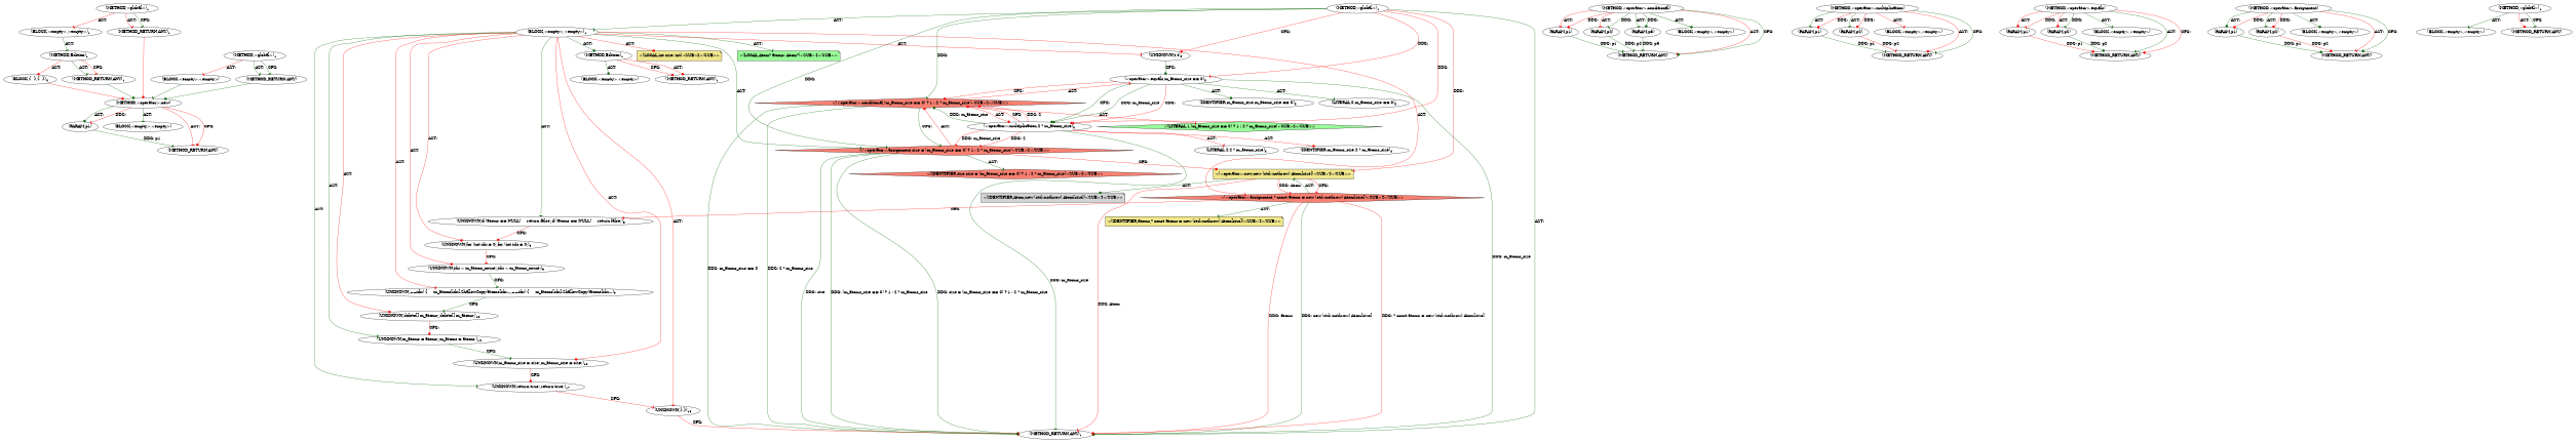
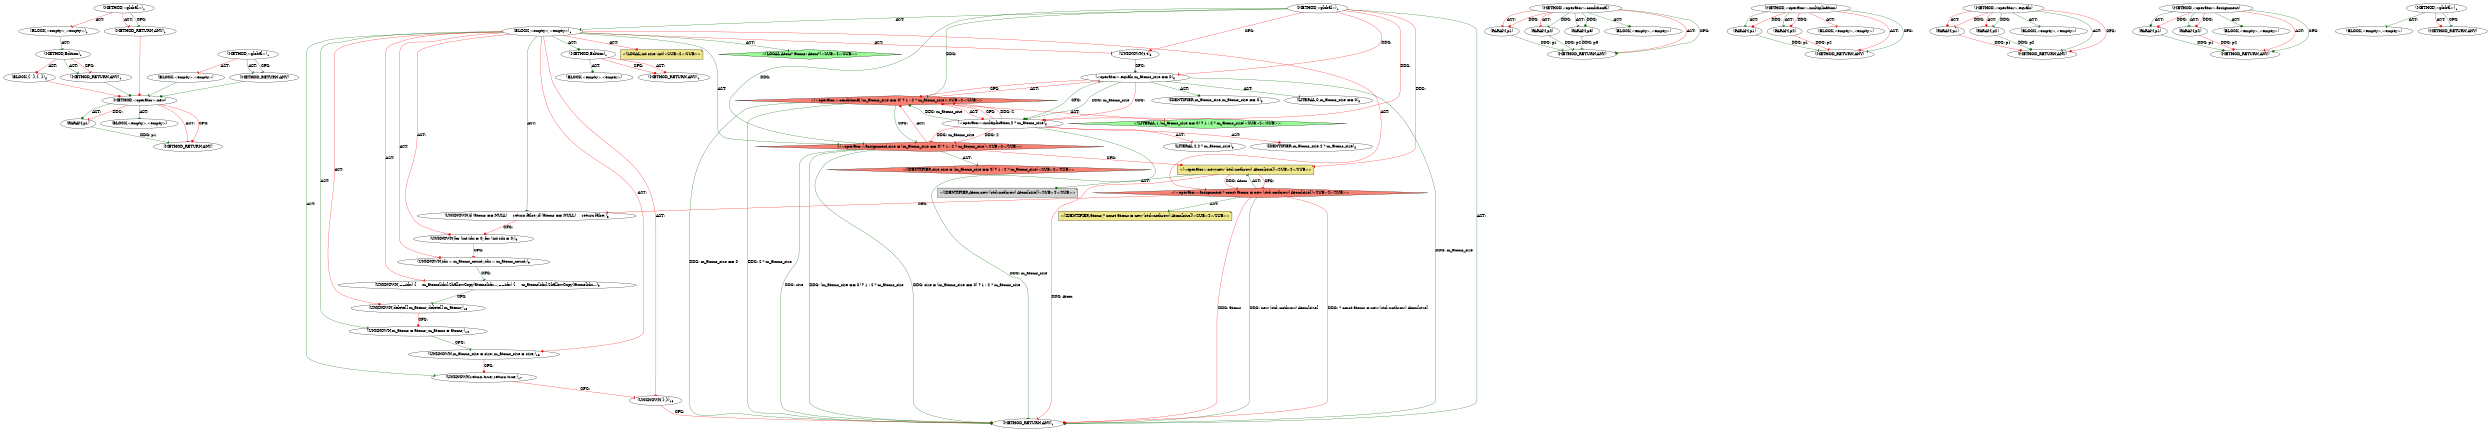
  digraph {
    edge [arrowhead=tee color=red]
    n1 [label=<(METHOD,&lt;global&gt;)<SUB>1</SUB>>]
    n2 [label=<(BLOCK,&lt;empty&gt;,&lt;empty&gt;)<SUB>1</SUB>>]
    n3 [label=<(METHOD_RETURN,ANY)<SUB>1</SUB>>]
    n4 [label=<(METHOD,Edition)<SUB>1</SUB>>]
    n5 [label=<(METHOD,&lt;operator&gt;.new)>]
    n6 [label=<(BLOCK,{  },{  })<SUB>2</SUB>>]
    n7 [label=<(METHOD_RETURN,ANY)<SUB>1</SUB>>]
    n8 [label=<(PARAM,p1)>]
    n9 [label=<(BLOCK,&lt;empty&gt;,&lt;empty&gt;)>]
    n10 [label=<(METHOD_RETURN,ANY)>]
    n11 [label=<(METHOD,&lt;global&gt;)<SUB>1</SUB>>]
    n12 [label=<(BLOCK,&lt;empty&gt;,&lt;empty&gt;)>]
    n13 [label=<(METHOD_RETURN,ANY)>]
    n14 [label=<(METHOD,&lt;global&gt;)<SUB>1</SUB>>]
    n15 [label=<(BLOCK,&lt;empty&gt;,&lt;empty&gt;)<SUB>1</SUB>>]
    n16 [label=<(UNKNOWN,t,t)<SUB>2</SUB>>]
    n17 [fillcolor=salmon label="<(&lt;operator&gt;.assignment,size = (m_atoms_size == 0) ? 1 : 2 * m_atoms_size)<SUB>2</SUB>>" shape=diamond style=filled]
    n18 [fillcolor=salmon label="<(&lt;operator&gt;.conditional,(m_atoms_size == 0) ? 1 : 2 * m_atoms_size)<SUB>2</SUB>>" shape=diamond style=filled]
    n19 [label=<(&lt;operator&gt;.equals,m_atoms_size == 0)<SUB>2</SUB>>]
    n20 [label=<(&lt;operator&gt;.multiplication,2 * m_atoms_size)<SUB>2</SUB>>]
    n21 [fillcolor=khaki label="<(&lt;operator&gt;.new,new (std::nothrow) Atom[size])<SUB>4</SUB>>" shape=note style=filled]
    n22 [label=<(METHOD_RETURN,ANY)<SUB>1</SUB>>]
    n23 [label=<(METHOD,Edition)<SUB>1</SUB>>]
    n24 [fillcolor=khaki label="<(LOCAL,int size: int)<SUB>2</SUB>>" shape=note style=filled]
-   n25 [fillcolor=palegreen label="<(LOCAL,Atom* atoms: Atom*)<SUB>4</SUB>>" shape=note style=filled]
+   n25 [fillcolor=palegreen label="<(LOCAL,Atom* atoms: Atom*)<SUB>4</SUB>>" shape=diamond style=filled]
    n26 [fillcolor=salmon label="<(&lt;operator&gt;.assignment,* const atoms = new (std::nothrow) Atom[size])<SUB>4</SUB>>" shape=diamond style=filled]
    n27 [label=<(UNKNOWN,if (atoms == NULL)     return false;,if (atoms == NULL)     return false;)<SUB>6</SUB>>]
    n28 [label=<(UNKNOWN,for (int idx = 0;,for (int idx = 0;)<SUB>9</SUB>>]
    n29 [label=<(UNKNOWN,idx &lt; m_atoms_count;,idx &lt; m_atoms_count;)<SUB>9</SUB>>]
    n30 [label=<(UNKNOWN,++idx) {     m_atoms[idx].ShallowCopy(atoms[idx...,++idx) {     m_atoms[idx].ShallowCopy(atoms[idx...)<SUB>9</SUB>>]
    n31 [label=<(UNKNOWN,delete[] m_atoms;,delete[] m_atoms;)<SUB>13</SUB>>]
    n32 [label=<(UNKNOWN,m_atoms = atoms;,m_atoms = atoms;)<SUB>14</SUB>>]
    n33 [label=<(UNKNOWN,m_atoms_size = size;,m_atoms_size = size;)<SUB>16</SUB>>]
    n34 [label=<(UNKNOWN,return true;,return true;)<SUB>17</SUB>>]
    n35 [label=<(UNKNOWN,},})<SUB>18</SUB>>]
    n36 [fillcolor=salmon label="<(IDENTIFIER,size,size = (m_atoms_size == 0) ? 1 : 2 * m_atoms_size)<SUB>2</SUB>>" shape=diamond style=filled]
    n37 [fillcolor=palegreen label="<(LITERAL,1,(m_atoms_size == 0) ? 1 : 2 * m_atoms_size)<SUB>2</SUB>>" shape=diamond style=filled]
    n38 [label=<(IDENTIFIER,m_atoms_size,m_atoms_size == 0)<SUB>2</SUB>>]
    n39 [label=<(LITERAL,0,m_atoms_size == 0)<SUB>2</SUB>>]
    n40 [label=<(LITERAL,2,2 * m_atoms_size)<SUB>2</SUB>>]
    n41 [label=<(IDENTIFIER,m_atoms_size,2 * m_atoms_size)<SUB>2</SUB>>]
    n42 [fillcolor=lightgrey label="<(IDENTIFIER,Atom,new (std::nothrow) Atom[size])<SUB>4</SUB>>" shape=note style=filled]
    n43 [label=<(BLOCK,&lt;empty&gt;,&lt;empty&gt;)>]
    n44 [label=<(METHOD_RETURN,ANY)<SUB>1</SUB>>]
    n45 [fillcolor=khaki label="<(IDENTIFIER,atoms,* const atoms = new (std::nothrow) Atom[size])<SUB>4</SUB>>" shape=note style=filled]
    n46 [label=<(METHOD,&lt;operator&gt;.conditional)>]
    n47 [label=<(PARAM,p1)>]
    n48 [label=<(PARAM,p2)>]
    n49 [label=<(PARAM,p3)>]
    n50 [label=<(BLOCK,&lt;empty&gt;,&lt;empty&gt;)>]
    n51 [label=<(METHOD_RETURN,ANY)>]
    n52 [label=<(METHOD,&lt;operator&gt;.multiplication)>]
    n53 [label=<(PARAM,p1)>]
    n54 [label=<(PARAM,p2)>]
    n55 [label=<(BLOCK,&lt;empty&gt;,&lt;empty&gt;)>]
    n56 [label=<(METHOD_RETURN,ANY)>]
    n57 [label=<(METHOD,&lt;operator&gt;.equals)>]
    n58 [label=<(PARAM,p1)>]
    n59 [label=<(PARAM,p2)>]
    n60 [label=<(BLOCK,&lt;empty&gt;,&lt;empty&gt;)>]
    n61 [label=<(METHOD_RETURN,ANY)>]
    n62 [label=<(METHOD,&lt;operator&gt;.assignment)>]
    n63 [label=<(PARAM,p1)>]
    n64 [label=<(PARAM,p2)>]
    n65 [label=<(BLOCK,&lt;empty&gt;,&lt;empty&gt;)>]
    n66 [label=<(METHOD_RETURN,ANY)>]
    n67 [label=<(METHOD,&lt;global&gt;)<SUB>1</SUB>>]
    n68 [label=<(BLOCK,&lt;empty&gt;,&lt;empty&gt;)>]
    n69 [label=<(METHOD_RETURN,ANY)>]
    n1 -> n2 [label="AST: "]
    n1 -> n3 [label="AST: "]
    n1 -> n3 [color=darkgreen label="CFG: "]
    n2 -> n4 [color=darkgreen label="AST: "]
    n3 -> n5 [arrowhead=dot]
    n4 -> n6 [arrowhead=dot label="AST: "]
    n4 -> n7 [color=darkgreen label="AST: "]
    n4 -> n7 [label="CFG: "]
    n5 -> n8 [arrowhead=dot color=darkgreen label="AST: "]
    n5 -> n8 [label="DDG: "]
    n5 -> n9 [color=darkgreen label="AST: "]
    n5 -> n10 [label="AST: "]
    n5 -> n10 [arrowhead=dot label="CFG: "]
    n6 -> n5 [arrowhead=dot]
    n7 -> n5 [arrowhead=dot color=darkgreen]
    n8 -> n10 [color=darkgreen label="DDG: p1"]
    n11 -> n12 [label="AST: "]
    n11 -> n13 [color=darkgreen label="AST: "]
    n11 -> n13 [color=darkgreen label="CFG: "]
    n12 -> n5 [color=darkgreen]
    n13 -> n5 [arrowhead=dot color=darkgreen]
    n14 -> n15 [color=darkgreen label="AST: "]
    n14 -> n16 [arrowhead=dot label="CFG: "]
    n14 -> n17 [color=darkgreen label="DDG: "]
    n14 -> n18 [color=darkgreen label="DDG: "]
    n14 -> n19 [label="DDG: "]
    n14 -> n20 [label="DDG: "]
    n14 -> n21 [label="DDG: "]
    n14 -> n22 [color=darkgreen label="AST: "]
    n15 -> n16 [label="AST: "]
    n15 -> n17 [color=darkgreen label="AST: "]
    n15 -> n23 [arrowhead=dot color=darkgreen label="AST: "]
    n15 -> n24 [arrowhead=dot label="AST: "]
    n15 -> n25 [color=darkgreen label="AST: "]
    n15 -> n26 [label="AST: "]
    n15 -> n27 [color=darkgreen label="AST: "]
    n15 -> n28 [arrowhead=dot label="AST: "]
    n15 -> n29 [arrowhead=dot label="AST: "]
    n15 -> n30 [label="AST: "]
    n15 -> n31 [arrowhead=dot label="AST: "]
    n15 -> n32 [color=darkgreen label="AST: "]
    n15 -> n33 [arrowhead=dot label="AST: "]
    n15 -> n34 [color=darkgreen label="AST: "]
    n15 -> n35 [label="AST: "]
    n16 -> n19 [arrowhead=dot color=darkgreen label="CFG: "]
    n17 -> n18 [arrowhead=dot label="AST: "]
    n17 -> n21 [arrowhead=dot label="CFG: "]
    n17 -> n22 [arrowhead=dot color=darkgreen label="DDG: size"]
    n17 -> n22 [color=darkgreen label="DDG: (m_atoms_size == 0) ? 1 : 2 * m_atoms_size"]
    n17 -> n22 [arrowhead=dot color=darkgreen label="DDG: size = (m_atoms_size == 0) ? 1 : 2 * m_atoms_size"]
    n17 -> n36 [color=darkgreen label="AST: "]
    n18 -> n17 [color=darkgreen label="CFG: "]
    n18 -> n19 [label="AST: "]
    n18 -> n20 [arrowhead=dot label="AST: "]
    n18 -> n22 [arrowhead=dot color=darkgreen label="DDG: m_atoms_size == 0"]
    n18 -> n22 [color=darkgreen label="DDG: 2 * m_atoms_size"]
    n18 -> n37 [label="AST: "]
    n19 -> n18 [arrowhead=dot label="CFG: "]
    n19 -> n20 [arrowhead=dot color=darkgreen label="CFG: "]
    n19 -> n20 [arrowhead=dot color=darkgreen label="DDG: m_atoms_size"]
    n19 -> n20 [arrowhead=dot label="CDG: "]
    n19 -> n22 [arrowhead=dot color=darkgreen label="DDG: m_atoms_size"]
    n19 -> n38 [arrowhead=dot color=darkgreen label="AST: "]
    n19 -> n39 [color=darkgreen label="AST: "]
    n20 -> n17 [label="DDG: 2"]
    n20 -> n17 [label="DDG: m_atoms_size"]
    n20 -> n18 [arrowhead=dot label="CFG: "]
    n20 -> n18 [arrowhead=dot label="DDG: 2"]
    n20 -> n18 [arrowhead=dot color=darkgreen label="DDG: m_atoms_size"]
    n20 -> n22 [color=darkgreen label="DDG: m_atoms_size"]
    n20 -> n40 [label="AST: "]
    n20 -> n41 [arrowhead=dot label="AST: "]
    n21 -> n22 [label="DDG: Atom"]
    n21 -> n26 [label="CFG: "]
    n21 -> n26 [label="DDG: Atom"]
    n21 -> n42 [arrowhead=dot color=darkgreen label="AST: "]
    n23 -> n43 [arrowhead=dot color=darkgreen label="AST: "]
    n23 -> n44 [arrowhead=dot label="AST: "]
    n23 -> n44 [arrowhead=dot label="CFG: "]
    n26 -> n21 [color=darkgreen label="AST: "]
    n26 -> n22 [label="DDG: atoms"]
    n26 -> n22 [arrowhead=dot color=darkgreen label="DDG: new (std::nothrow) Atom[size]"]
    n26 -> n22 [arrowhead=dot label="DDG: * const atoms = new (std::nothrow) Atom[size]"]
    n26 -> n27 [label="CFG: "]
    n26 -> n45 [color=darkgreen label="AST: "]
    n27 -> n28 [arrowhead=dot label="CFG: "]
    n28 -> n29 [label="CFG: "]
    n29 -> n30 [color=darkgreen label="CFG: "]
    n30 -> n31 [color=darkgreen label="CFG: "]
    n31 -> n32 [arrowhead=dot label="CFG: "]
    n32 -> n33 [color=darkgreen label="CFG: "]
    n33 -> n34 [arrowhead=dot label="CFG: "]
    n34 -> n35 [label="CFG: "]
    n35 -> n22 [label="CFG: "]
    n46 -> n47 [label="AST: "]
    n46 -> n47 [arrowhead=dot label="DDG: "]
    n46 -> n48 [label="AST: "]
    n46 -> n48 [color=darkgreen label="DDG: "]
    n46 -> n49 [color=darkgreen label="AST: "]
    n46 -> n49 [arrowhead=dot color=darkgreen label="DDG: "]
    n46 -> n50 [arrowhead=dot color=darkgreen label="AST: "]
    n46 -> n51 [label="AST: "]
    n46 -> n51 [arrowhead=dot color=darkgreen label="CFG: "]
    n47 -> n51 [color=darkgreen label="DDG: p1"]
    n48 -> n51 [color=darkgreen label="DDG: p2"]
    n49 -> n51 [color=darkgreen label="DDG: p3"]
    n52 -> n53 [color=darkgreen label="AST: "]
    n52 -> n53 [arrowhead=dot label="DDG: "]
    n52 -> n54 [color=darkgreen label="AST: "]
    n52 -> n54 [arrowhead=dot label="DDG: "]
    n52 -> n55 [label="AST: "]
    n52 -> n56 [arrowhead=dot label="AST: "]
    n52 -> n56 [color=darkgreen label="CFG: "]
    n53 -> n56 [color=darkgreen label="DDG: p1"]
    n54 -> n56 [label="DDG: p2"]
    n57 -> n58 [arrowhead=dot label="AST: "]
    n57 -> n58 [label="DDG: "]
    n57 -> n59 [arrowhead=dot label="AST: "]
    n57 -> n59 [color=darkgreen label="DDG: "]
    n57 -> n60 [color=darkgreen label="AST: "]
    n57 -> n61 [color=darkgreen label="AST: "]
    n57 -> n61 [arrowhead=dot label="CFG: "]
    n58 -> n61 [arrowhead=dot label="DDG: p1"]
    n59 -> n61 [arrowhead=dot color=darkgreen label="DDG: p2"]
    n62 -> n63 [arrowhead=dot color=darkgreen label="AST: "]
    n62 -> n63 [arrowhead=dot label="DDG: "]
    n62 -> n64 [color=darkgreen label="AST: "]
    n62 -> n64 [arrowhead=dot label="DDG: "]
    n62 -> n65 [arrowhead=dot color=darkgreen label="AST: "]
    n62 -> n66 [label="AST: "]
    n62 -> n66 [arrowhead=dot color=darkgreen label="CFG: "]
    n63 -> n66 [arrowhead=dot color=darkgreen label="DDG: p1"]
    n64 -> n66 [arrowhead=dot label="DDG: p2"]
    n67 -> n68 [color=darkgreen label="AST: "]
    n67 -> n69 [arrowhead=dot label="AST: "]
    n67 -> n69 [color=darkgreen label="CFG: "]
  }
